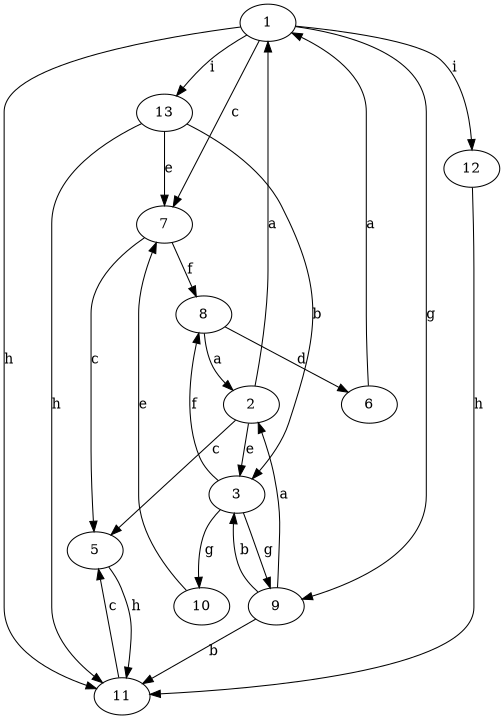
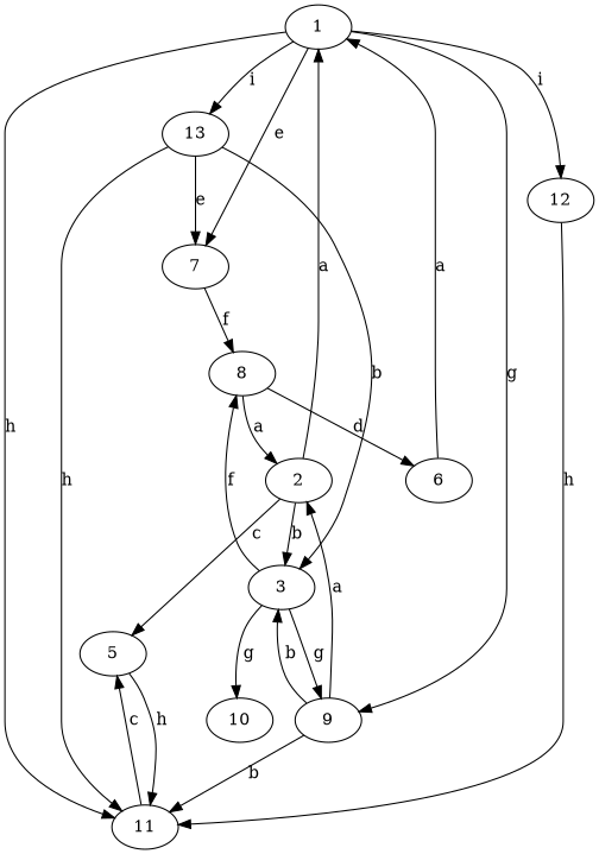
  strict digraph {
    1
    7
    9
    11
    12
    13
    5
    8
    2
    3
    10
    6
-   1 -> 7 [label=c]
+   1 -> 7 [label=e]
    1 -> 9 [label=g]
    1 -> 11 [label=h]
    1 -> 12 [label=i]
    1 -> 13 [label=i]
-   7 -> 5 [label=c]
    7 -> 8 [label=f]
    9 -> 11 [label=b]
    9 -> 2 [label=a]
    9 -> 3 [label=b]
    11 -> 5 [label=c]
    12 -> 11 [label=h]
    13 -> 7 [label=e]
    13 -> 11 [label=h]
    13 -> 3 [label=b]
    5 -> 11 [label=h]
    8 -> 2 [label=a]
    8 -> 6 [label=d]
    2 -> 1 [label=a]
    2 -> 5 [label=c]
-   2 -> 3 [label=e]
+   2 -> 3 [label=b]
    3 -> 9 [label=g]
    3 -> 8 [label=f]
    3 -> 10 [label=g]
-   10 -> 7 [label=e]
    6 -> 1 [label=a]
  }
